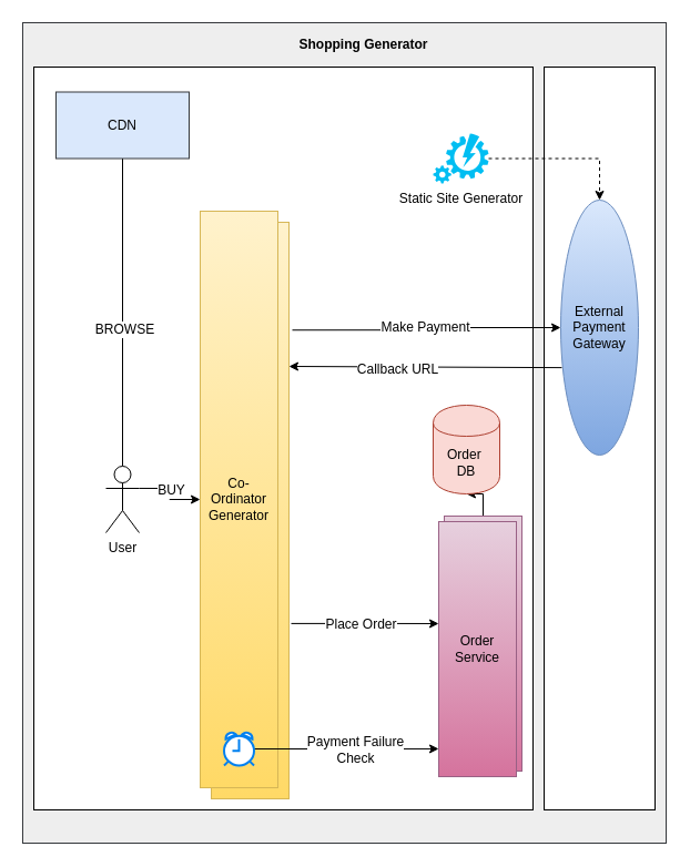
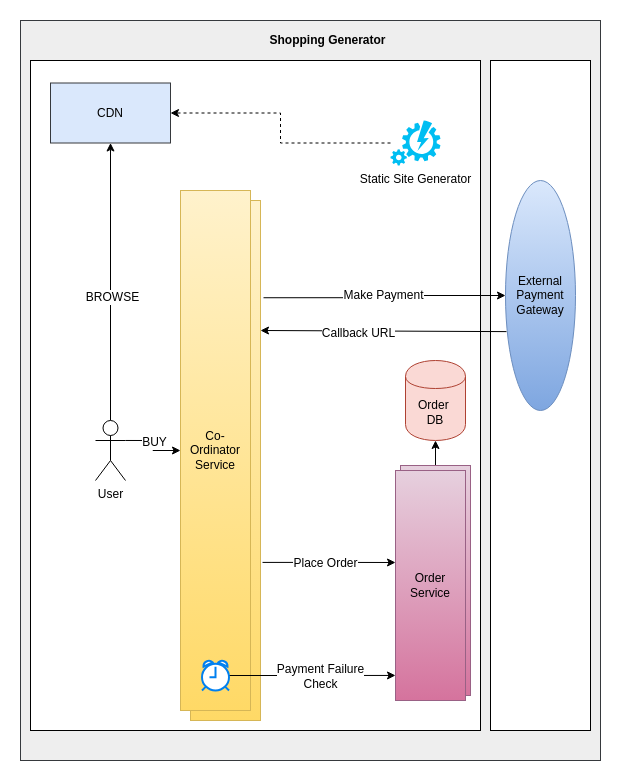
  <mxCell id="0" />
  <mxCell id="1" parent="0" />
  <mxCell id="2" value="" style="rounded=0;whiteSpace=wrap;html=1;fillColor=#eeeeee;strokeColor=#36393d;" parent="1" vertex="1"><mxGeometry x="20" y="20" width="580" height="740" as="geometry" /></mxCell>
  <mxCell id="3" value="" style="rounded=0;whiteSpace=wrap;html=1;" vertex="1" parent="1"><mxGeometry x="490" y="60" width="100" height="670" as="geometry" /></mxCell>
  <mxCell id="4" value="" style="rounded=0;whiteSpace=wrap;html=1;" parent="1" vertex="1"><mxGeometry x="30" y="60" width="450" height="670" as="geometry" /></mxCell>
- <mxCell id="5" style="edgeStyle=orthogonalEdgeStyle;rounded=0;orthogonalLoop=1;jettySize=auto;html=1;endArrow=none;" parent="1" source="9" target="23" edge="1"><mxGeometry relative="1" as="geometry" /></mxCell>
+ <mxCell id="5" style="edgeStyle=orthogonalEdgeStyle;rounded=0;orthogonalLoop=1;jettySize=auto;html=1;" parent="1" source="9" target="23" edge="1"><mxGeometry relative="1" as="geometry" /></mxCell>
  <mxCell id="6" value="BROWSE" style="text;html=1;align=center;verticalAlign=middle;resizable=0;points=[];labelBackgroundColor=#ffffff;" parent="5" vertex="1" connectable="0"><mxGeometry x="-0.108" y="-1" relative="1" as="geometry"><mxPoint as="offset" /></mxGeometry></mxCell>
  <mxCell id="7" style="edgeStyle=orthogonalEdgeStyle;rounded=0;orthogonalLoop=1;jettySize=auto;html=1;exitX=1;exitY=0.333;exitDx=0;exitDy=0;exitPerimeter=0;entryX=0;entryY=0.5;entryDx=0;entryDy=0;" parent="1" source="9" target="15" edge="1"><mxGeometry relative="1" as="geometry" /></mxCell>
  <mxCell id="8" value="BUY" style="text;html=1;align=center;verticalAlign=middle;resizable=0;points=[];labelBackgroundColor=#ffffff;" parent="7" vertex="1" connectable="0"><mxGeometry x="-0.096" y="1" relative="1" as="geometry"><mxPoint as="offset" /></mxGeometry></mxCell>
  <mxCell id="9" value="User" style="shape=umlActor;verticalLabelPosition=bottom;labelBackgroundColor=#ffffff;verticalAlign=top;html=1;outlineConnect=0;" parent="1" vertex="1"><mxGeometry x="95" y="420" width="30" height="60" as="geometry" /></mxCell>
  <mxCell id="10" style="edgeStyle=orthogonalEdgeStyle;rounded=0;orthogonalLoop=1;jettySize=auto;html=1;exitX=1.029;exitY=0.696;exitDx=0;exitDy=0;entryX=0;entryY=0.4;entryDx=0;entryDy=0;exitPerimeter=0;entryPerimeter=0;" parent="1" source="13" target="20" edge="1"><mxGeometry relative="1" as="geometry"><Array as="points" /></mxGeometry></mxCell>
  <mxCell id="11" value="Place Order" style="text;html=1;align=center;verticalAlign=middle;resizable=0;points=[];labelBackgroundColor=#ffffff;" parent="10" vertex="1" connectable="0"><mxGeometry x="0.2" y="-1" relative="1" as="geometry"><mxPoint x="-17" y="-1" as="offset" /></mxGeometry></mxCell>
  <mxCell id="12" value="&lt;font style=&quot;font-size: 12px&quot;&gt;Make Payment&lt;/font&gt;" style="edgeStyle=orthogonalEdgeStyle;rounded=0;orthogonalLoop=1;jettySize=auto;html=1;exitX=1.043;exitY=0.187;exitDx=0;exitDy=0;exitPerimeter=0;" parent="1" source="13" target="19" edge="1"><mxGeometry relative="1" as="geometry" /></mxCell>
  <mxCell id="13" value="Service" style="rounded=0;whiteSpace=wrap;html=1;gradientColor=#ffd966;fillColor=#fff2cc;strokeColor=#d6b656;" parent="1" vertex="1"><mxGeometry x="190" y="200" width="70" height="520" as="geometry" /></mxCell>
  <mxCell id="14" value="Shopping Generator" style="text;html=1;strokeColor=none;fillColor=none;align=center;verticalAlign=middle;whiteSpace=wrap;rounded=0;fontStyle=1" parent="1" vertex="1"><mxGeometry x="250" y="30" width="155" height="20" as="geometry" /></mxCell>
- <mxCell id="15" value="Co-Ordinator Generator" style="rounded=0;whiteSpace=wrap;html=1;gradientColor=#ffd966;fillColor=#fff2cc;strokeColor=#d6b656;" parent="1" vertex="1"><mxGeometry x="180" y="190" width="70" height="520" as="geometry" /></mxCell>
+ <mxCell id="15" value="Co-Ordinator Service" style="rounded=0;whiteSpace=wrap;html=1;gradientColor=#ffd966;fillColor=#fff2cc;strokeColor=#d6b656;" parent="1" vertex="1"><mxGeometry x="180" y="190" width="70" height="520" as="geometry" /></mxCell>
  <mxCell id="16" style="edgeStyle=orthogonalEdgeStyle;rounded=0;orthogonalLoop=1;jettySize=auto;html=1;" parent="1" source="17" target="18" edge="1"><mxGeometry relative="1" as="geometry" /></mxCell>
  <mxCell id="17" value="Order Service" style="rounded=0;whiteSpace=wrap;html=1;gradientColor=#d5739d;fillColor=#e6d0de;strokeColor=#996185;" parent="1" vertex="1"><mxGeometry x="400" y="465" width="70" height="230" as="geometry" /></mxCell>
- <mxCell id="18" value="Order&amp;nbsp;&lt;br&gt;DB" style="shape=cylinder;whiteSpace=wrap;html=1;boundedLbl=1;backgroundOutline=1;fillColor=#fad9d5;strokeColor=#ae4132;" parent="1" vertex="1"><mxGeometry x="390" y="365" width="60" height="80" as="geometry" /></mxCell>
+ <mxCell id="18" value="Order&amp;nbsp;&lt;br&gt;DB" style="shape=cylinder;whiteSpace=wrap;html=1;boundedLbl=1;backgroundOutline=1;fillColor=#fad9d5;strokeColor=#ae4132;" parent="1" vertex="1"><mxGeometry x="405" y="360" width="60" height="80" as="geometry" /></mxCell>
  <mxCell id="19" value="External Payment&lt;br&gt;Gateway" style="ellipse;whiteSpace=wrap;html=1;gradientColor=#7ea6e0;fillColor=#dae8fc;strokeColor=#6c8ebf;" parent="1" vertex="1"><mxGeometry x="505" y="180" width="70" height="230" as="geometry" /></mxCell>
  <mxCell id="20" value="Order Service" style="rounded=0;whiteSpace=wrap;html=1;gradientColor=#d5739d;fillColor=#e6d0de;strokeColor=#996185;" parent="1" vertex="1"><mxGeometry x="395" y="470" width="70" height="230" as="geometry" /></mxCell>
- <mxCell id="21" style="edgeStyle=orthogonalEdgeStyle;rounded=0;orthogonalLoop=1;jettySize=auto;html=1;dashed=1;" parent="1" source="22" target="19" edge="1"><mxGeometry relative="1" as="geometry" /></mxCell>
+ <mxCell id="21" style="edgeStyle=orthogonalEdgeStyle;rounded=0;orthogonalLoop=1;jettySize=auto;html=1;entryX=1;entryY=0.5;entryDx=0;entryDy=0;dashed=1;" parent="1" source="22" target="23" edge="1"><mxGeometry relative="1" as="geometry" /></mxCell>
  <mxCell id="22" value="Static Site Generator" style="verticalLabelPosition=bottom;html=1;verticalAlign=top;align=center;strokeColor=none;fillColor=#00BEF2;shape=mxgraph.azure.automation;pointerEvents=1;" parent="1" vertex="1"><mxGeometry x="390" y="120" width="50" height="45" as="geometry" /></mxCell>
  <mxCell id="23" value="CDN" style="rounded=0;whiteSpace=wrap;html=1;fillColor=#dae8fc;strokeColor=#36393d;" parent="1" vertex="1"><mxGeometry x="50" y="82.5" width="120" height="60" as="geometry" /></mxCell>
  <mxCell id="24" value="" style="edgeStyle=orthogonalEdgeStyle;rounded=0;orthogonalLoop=1;jettySize=auto;html=1;entryX=0;entryY=0.891;entryDx=0;entryDy=0;entryPerimeter=0;" edge="1" parent="1" source="26" target="20"><mxGeometry relative="1" as="geometry" /></mxCell>
  <mxCell id="25" value="Payment Failure&lt;br&gt;Check" style="text;html=1;align=center;verticalAlign=middle;resizable=0;points=[];labelBackgroundColor=#ffffff;" vertex="1" connectable="0" parent="24"><mxGeometry x="-0.094" relative="1" as="geometry"><mxPoint x="15.55" as="offset" /></mxGeometry></mxCell>
  <mxCell id="26" value="" style="html=1;verticalLabelPosition=bottom;align=center;labelBackgroundColor=#ffffff;verticalAlign=top;strokeWidth=2;strokeColor=#0080F0;shadow=0;dashed=0;shape=mxgraph.ios7.icons.alarm_clock;" vertex="1" parent="1"><mxGeometry x="201.5" y="660" width="27" height="30" as="geometry" /></mxCell>
  <mxCell id="27" value="" style="endArrow=classic;html=1;exitX=0.014;exitY=0.657;exitDx=0;exitDy=0;exitPerimeter=0;entryX=1;entryY=0.25;entryDx=0;entryDy=0;" edge="1" parent="1" source="19" target="13"><mxGeometry width="50" height="50" relative="1" as="geometry"><mxPoint x="20" y="830" as="sourcePoint" /><mxPoint x="70" y="780" as="targetPoint" /></mxGeometry></mxCell>
  <mxCell id="28" value="&lt;font style=&quot;font-size: 12px&quot;&gt;Callback URL&lt;/font&gt;" style="text;html=1;align=center;verticalAlign=middle;resizable=0;points=[];labelBackgroundColor=#ffffff;" vertex="1" connectable="0" parent="27"><mxGeometry x="0.203" y="2" relative="1" as="geometry"><mxPoint as="offset" /></mxGeometry></mxCell>
